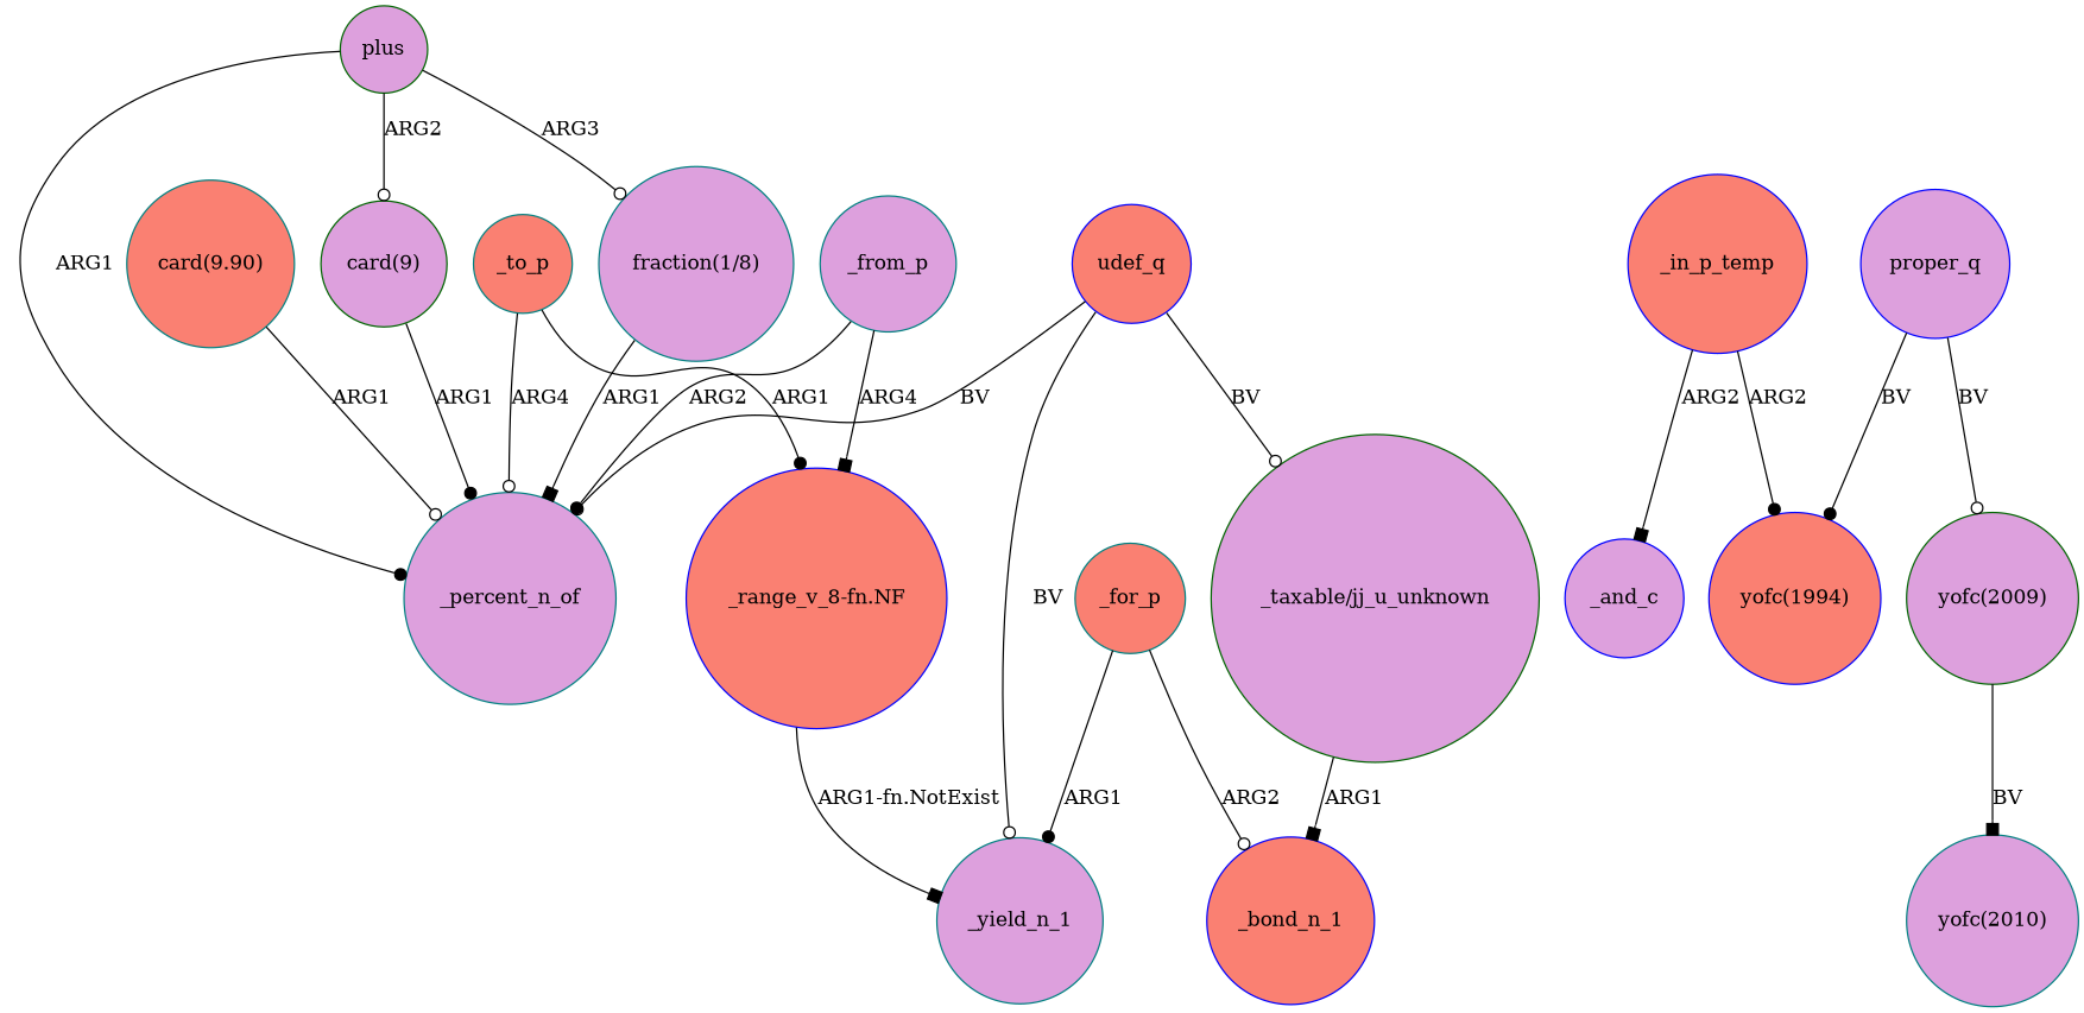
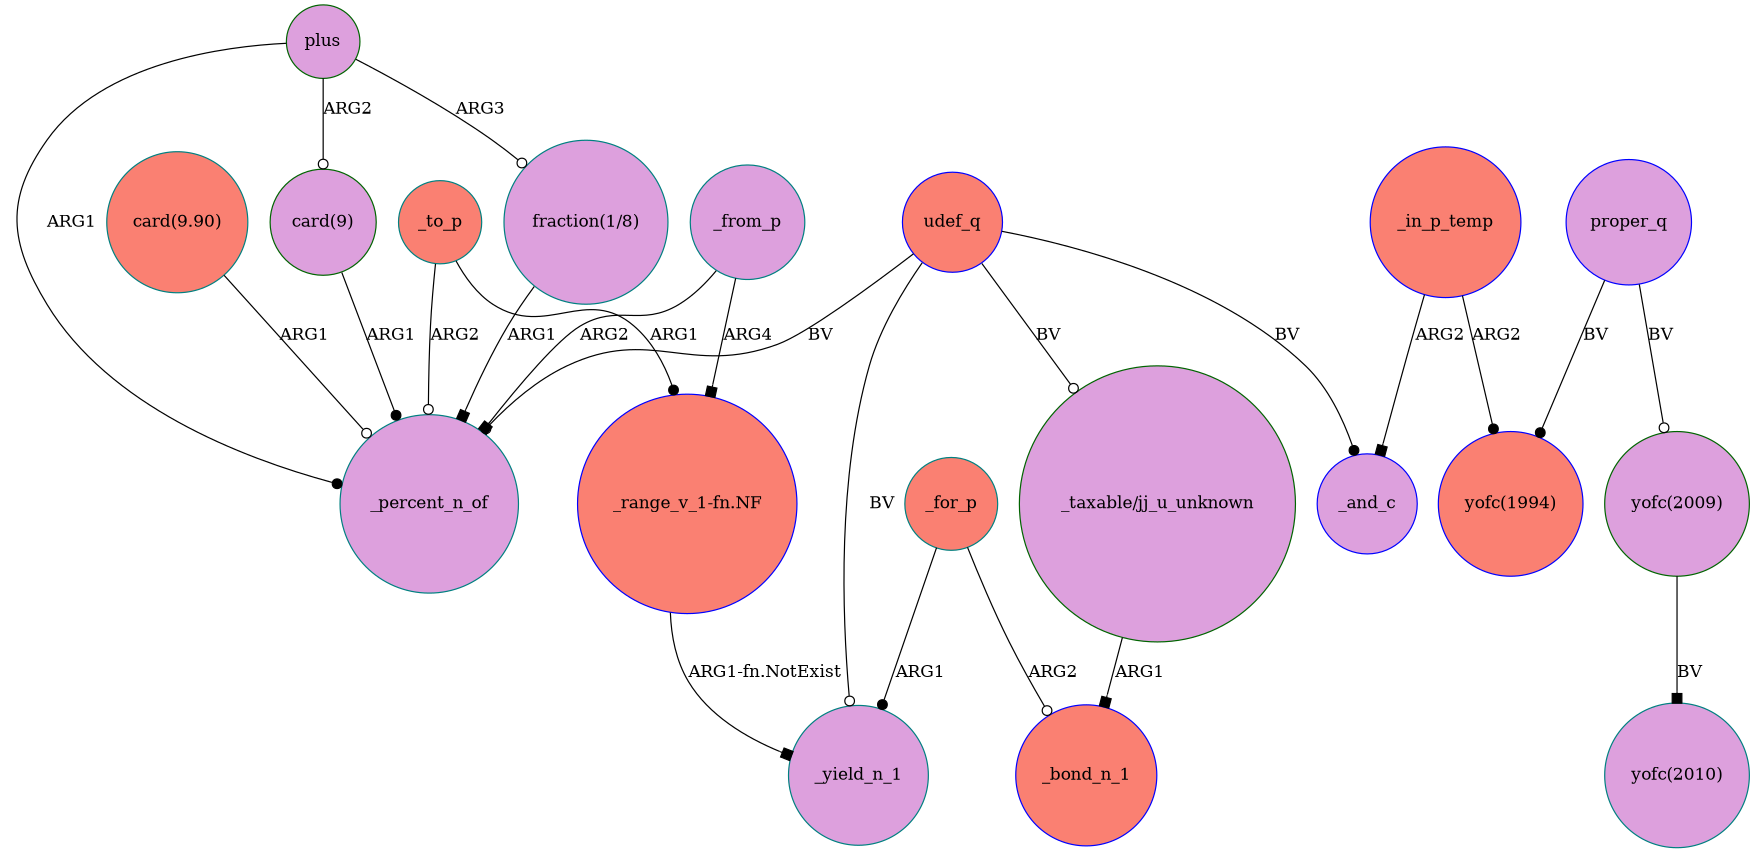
  digraph {
    node [color=teal fillcolor=plum shape=circle style=filled]
    edge [arrowhead=odot]
    "card(9)" [color=darkgreen]
    _percent_n_of
    proper_q [color=blue]
    "yofc(1994)" [color=blue fillcolor=salmon]
    "yofc(2009)" [color=darkgreen]
    "yofc(2010)"
-   "_range_v_1-fn.NF" [color=blue fillcolor=salmon label="_range_v_8-fn.NF"]
+   "_range_v_1-fn.NF" [color=blue fillcolor=salmon]
    _yield_n_1
    _in_p_temp [color=blue fillcolor=salmon]
    _and_c [color=blue]
    plus [color=darkgreen]
    "fraction(1/8)"
    _for_p [fillcolor=salmon]
    _bond_n_1 [color=blue fillcolor=salmon]
    _to_p [fillcolor=salmon]
    udef_q [color=blue fillcolor=salmon]
    "_taxable/jj_u_unknown" [color=darkgreen]
    "card(9.90)" [fillcolor=salmon]
    _from_p
    "card(9)" -> _percent_n_of [arrowhead=dot label=ARG1]
    proper_q -> "yofc(1994)" [arrowhead=dot label=BV]
    proper_q -> "yofc(2009)" [label=BV]
    "yofc(2009)" -> "yofc(2010)" [arrowhead=box label=BV]
    "_range_v_1-fn.NF" -> _yield_n_1 [arrowhead=box label="ARG1-fn.NotExist"]
    _in_p_temp -> "yofc(1994)" [arrowhead=dot label=ARG2]
    _in_p_temp -> _and_c [arrowhead=box label=ARG2]
    plus -> "card(9)" [label=ARG2]
    plus -> _percent_n_of [arrowhead=dot label=ARG1]
    plus -> "fraction(1/8)" [label=ARG3]
    "fraction(1/8)" -> _percent_n_of [arrowhead=box label=ARG1]
    _for_p -> _yield_n_1 [arrowhead=dot label=ARG1]
    _for_p -> _bond_n_1 [label=ARG2]
-   _to_p -> _percent_n_of [label=ARG4]
+   _to_p -> _percent_n_of [label=ARG2]
    _to_p -> "_range_v_1-fn.NF" [arrowhead=dot label=ARG1]
    udef_q -> _percent_n_of [label=BV]
    udef_q -> _yield_n_1 [label=BV]
+   udef_q -> _and_c [arrowhead=dot label=BV]
    udef_q -> "_taxable/jj_u_unknown" [label=BV]
    "_taxable/jj_u_unknown" -> _bond_n_1 [arrowhead=box label=ARG1]
    "card(9.90)" -> _percent_n_of [label=ARG1]
-   _from_p -> _percent_n_of [arrowhead=dot label=ARG2]
+   _from_p -> _percent_n_of [arrowhead=box label=ARG2]
    _from_p -> "_range_v_1-fn.NF" [arrowhead=box label=ARG4]
  }
